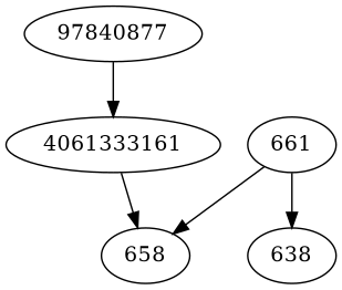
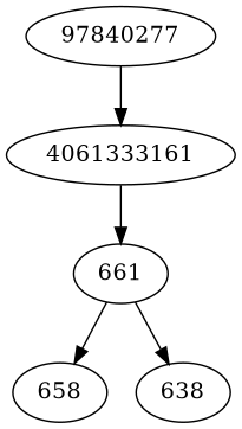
  strict digraph {
    4061333161
    661
    658
    638
-   97840277 [label=97840877]
-   4061333161 -> 658
+   97840277
+   4061333161 -> 661
    661 -> 658
    661 -> 638
    97840277 -> 4061333161
  }
